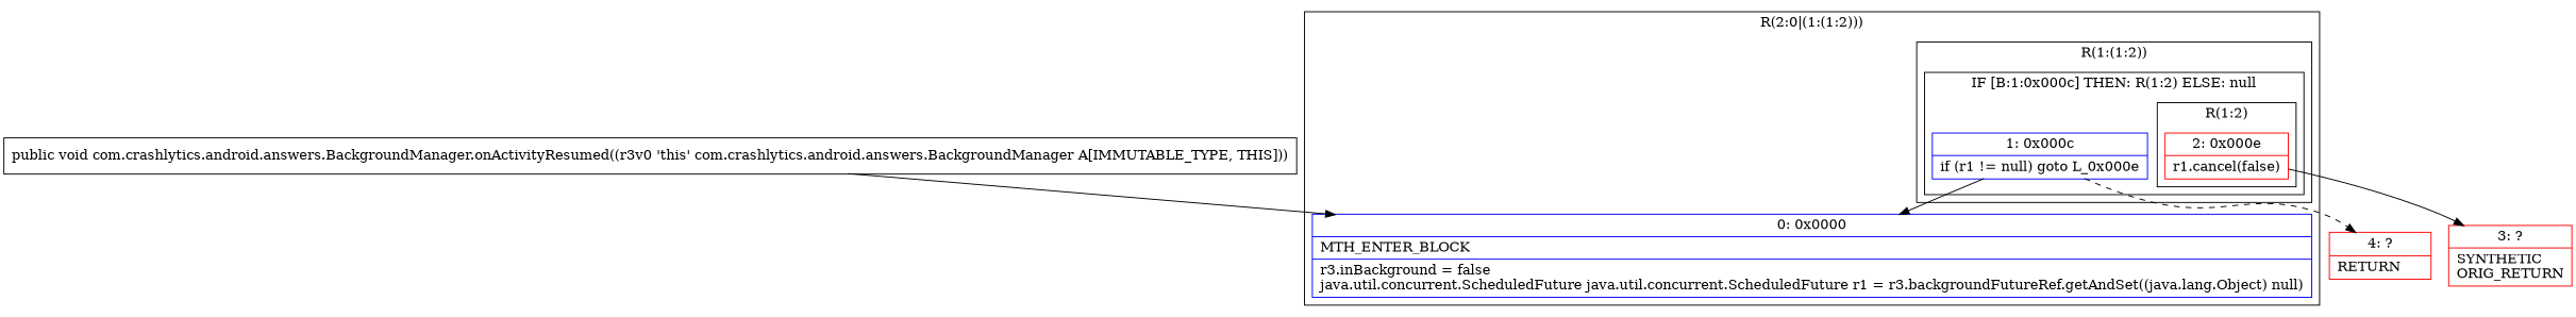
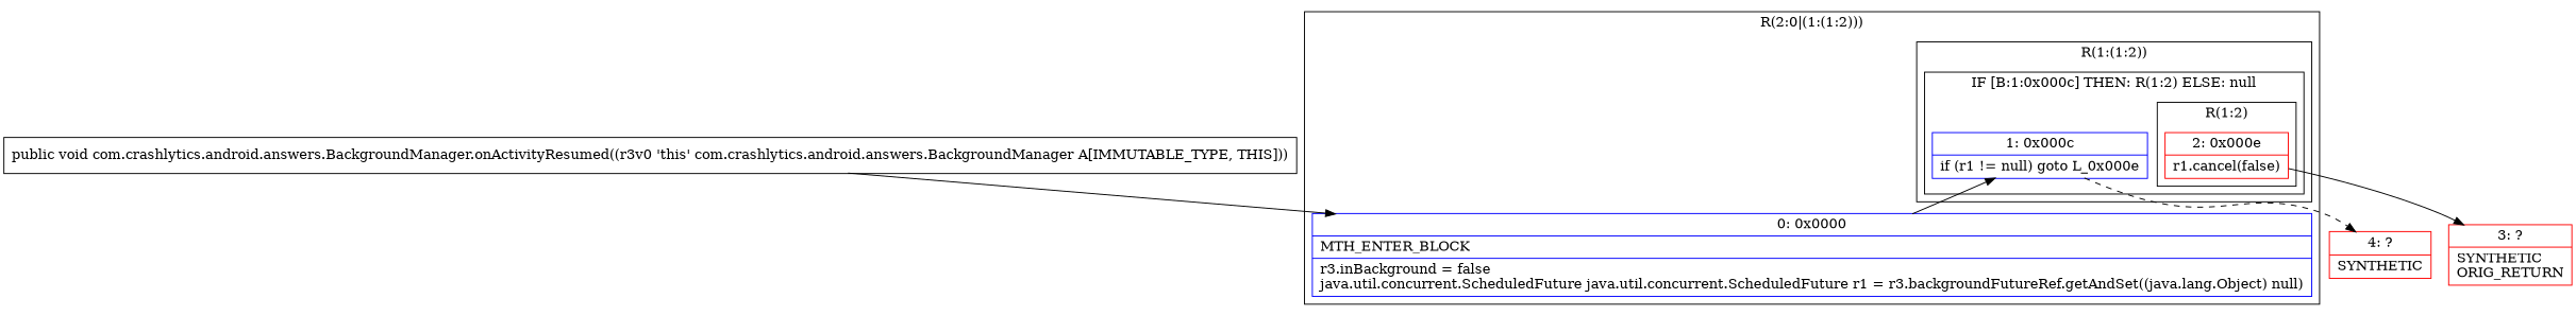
  digraph {
    node [color=red shape=record]
    n1 [label="{2\:\ 0x000e|r1.cancel(false)\l}"]
    n2 [color=blue label="{1\:\ 0x000c|if (r1 != null) goto L_0x000e\l}"]
    n3 [color=blue label="{0\:\ 0x0000|MTH_ENTER_BLOCK\l|r3.inBackground = false\ljava.util.concurrent.ScheduledFuture java.util.concurrent.ScheduledFuture r1 = r3.backgroundFutureRef.getAndSet((java.lang.Object) null)\l}"]
    n4 [label="{3\:\ ?|SYNTHETIC\lORIG_RETURN\l}"]
-   n5 [label="{4\:\ ?|RETURN\l}"]
+   n5 [label="{4\:\ ?|SYNTHETIC\l}"]
    n6 [label="{public void com.crashlytics.android.answers.BackgroundManager.onActivityResumed((r3v0 'this' com.crashlytics.android.answers.BackgroundManager A[IMMUTABLE_TYPE, THIS])) }" color=""]
    subgraph cluster_1 {
      label="R(2:0|(1:(1:2)))"
      n3
      subgraph cluster_2 {
        label="R(1:(1:2))"
        subgraph cluster_3 {
          label="IF [B:1:0x000c] THEN: R(1:2) ELSE: null"
          n2
          subgraph cluster_4 {
            label="R(1:2)"
            n1
          }
        }
      }
    }
    n1 -> n4
    n2 -> n5 [style=dashed]
-   n2 -> n3
+   n3 -> n2
    n6 -> n3
  }
